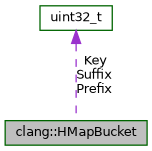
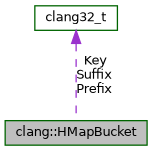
  digraph {
    node [color=darkgreen fontname=Helvetica fontsize=10 shape=record]
    n1 [fillcolor=grey75 fontcolor=black height=0.2 label="clang::HMapBucket" style=filled width=0.4]
-   n2 [height=0.2 label=uint32_t width=0.4]
+   n2 [height=0.2 label=clang32_t width=0.4]
    n2 -> n1 [color=darkorchid3 dir=back fontname=Helvetica fontsize=10 label=" Key\nSuffix\nPrefix" labelfontname=Helvetica labelfontsize=10 style=dashed]
  }
